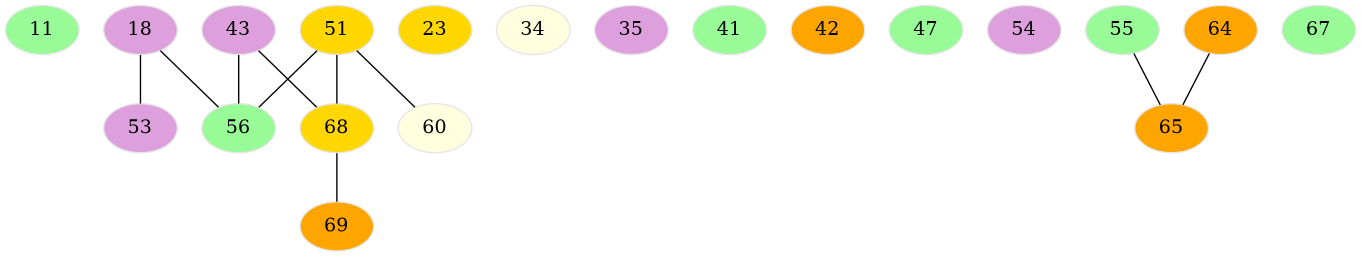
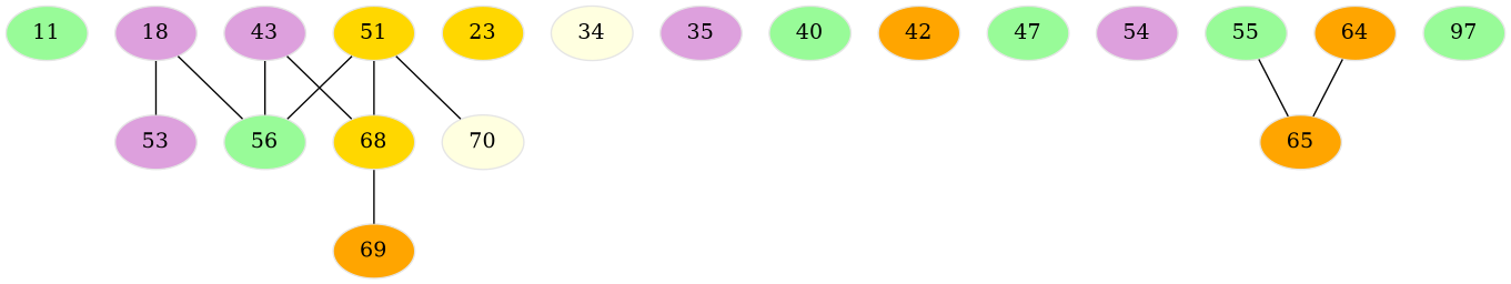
  graph {
    node [color=gray90 fillcolor=palegreen style=filled]
    edge [weight=2]
    11
    56 [super="+8+48+44"]
    18 [fillcolor=plum]
    53 [fillcolor=plum]
    23 [fillcolor=gold]
    34 [fillcolor=lightyellow]
    35 [fillcolor=plum]
-   41
+   41 [label=40]
    42 [fillcolor=orange]
    43 [fillcolor=plum super="+9+31+29"]
    68 [fillcolor=gold super="+59+66"]
    69 [fillcolor=orange]
    47
    51 [fillcolor=gold super="+37+32"]
-   60 [fillcolor=lightyellow]
+   60 [fillcolor=lightyellow label=70]
    54 [fillcolor=plum]
    55 [super="+1"]
    65 [fillcolor=orange super="+33"]
    64 [fillcolor=orange super="+15+50+6+16+61+46+58"]
-   67
+   67 [label=97]
    18 -- 56 [weight=""]
    18 -- 53 [weight=""]
    43 -- 56 [weight=3]
    43 -- 68
    68 -- 69 [weight=""]
    51 -- 56
    51 -- 68
    51 -- 60 [weight=""]
    55 -- 65
    64 -- 65
  }
